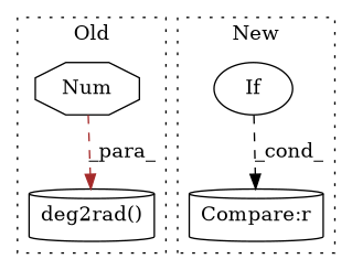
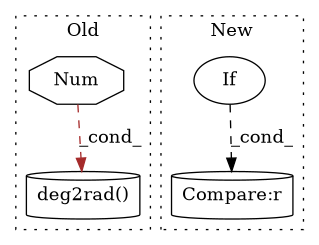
  digraph {
    node [shape=cylinder]
    edge [style=dashed]
    n1 [a=75 l="11,1" label="deg2rad()" s="13310,13323"]
    n2 [a=76 l=2 label=Num s=13321 shape=octagon]
    n3 [a=96 l=3 label=If s=11331 shape=ellipse]
    n4 [a=40 l=25 label="Compare:r" s=11334]
    subgraph cluster_1 {
      label=Old
      style=dotted
      n1
      n2
    }
    subgraph cluster_2 {
      label=New
      style=dotted
      n3
      n4
    }
-   n2 -> n1 [color=brown label=_para_]
+   n2 -> n1 [color=brown label=_cond_]
    n3 -> n4 [color=black label=_cond_]
  }
